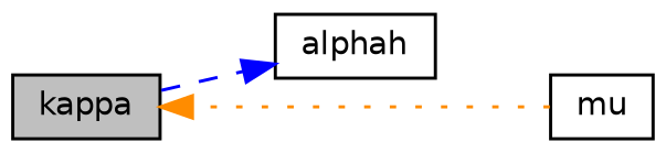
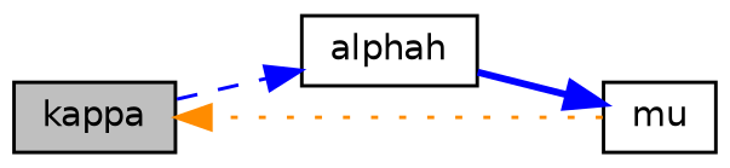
  digraph {
    rankdir=LR
    node [color=black fontname=Helvetica fontsize=10 shape=record]
    edge [color=blue fontname=Helvetica fontsize=10 labelfontname=Helvetica labelfontsize=10]
    n1 [fillcolor=grey75 fontcolor=black height=0.2 label=kappa style=filled width=0.4]
    n2 [height=0.2 label=alphah width=0.4]
    n3 [height=0.2 label=mu width=0.4]
    n1 -> n2 [style=dashed]
+   n2 -> n3 [style=bold]
    n3 -> n1 [color=darkorange style=dotted]
  }
